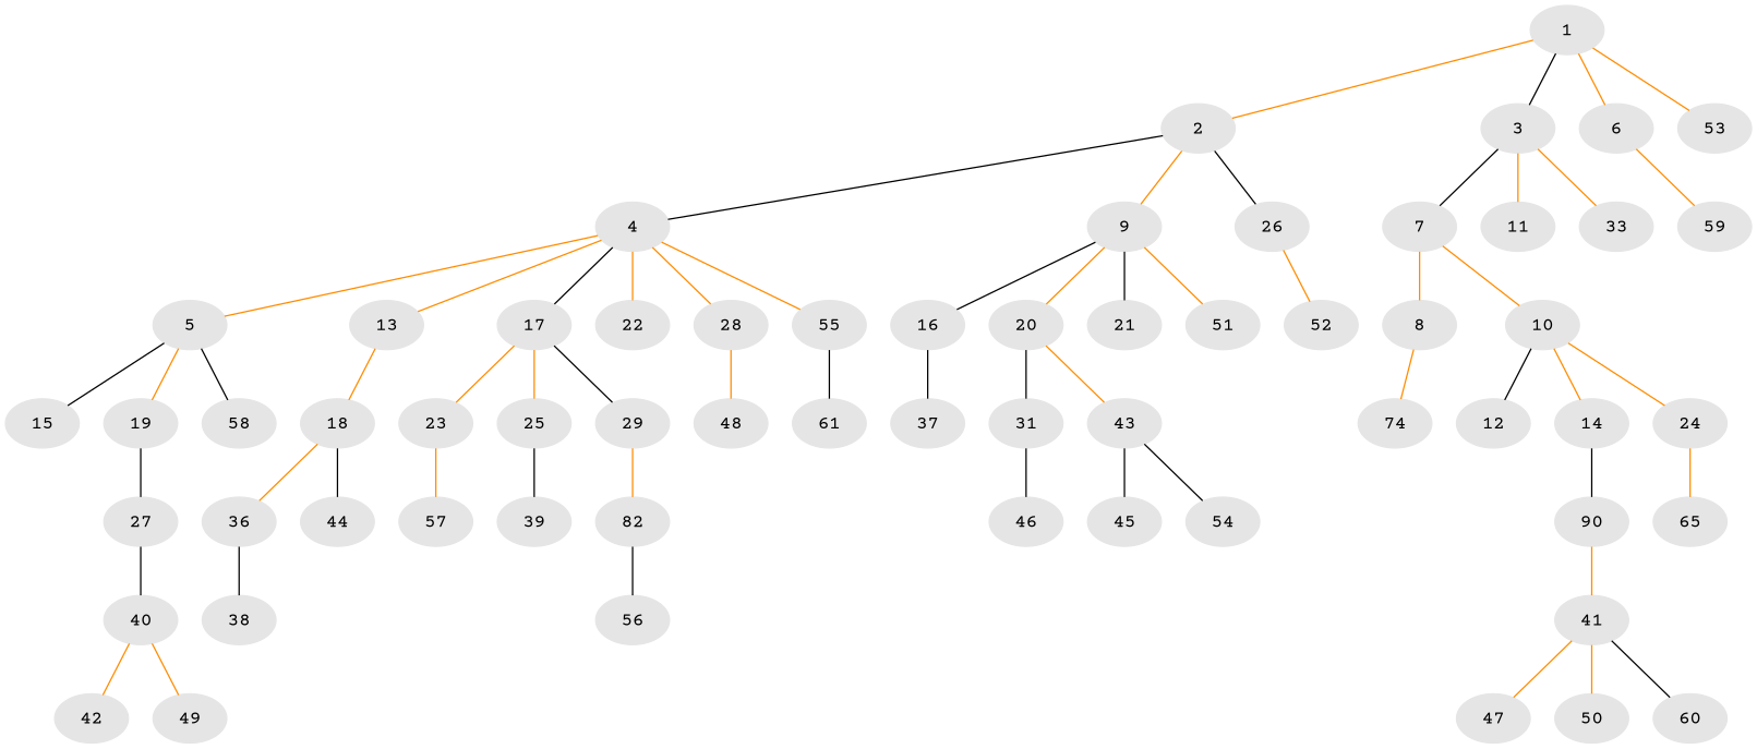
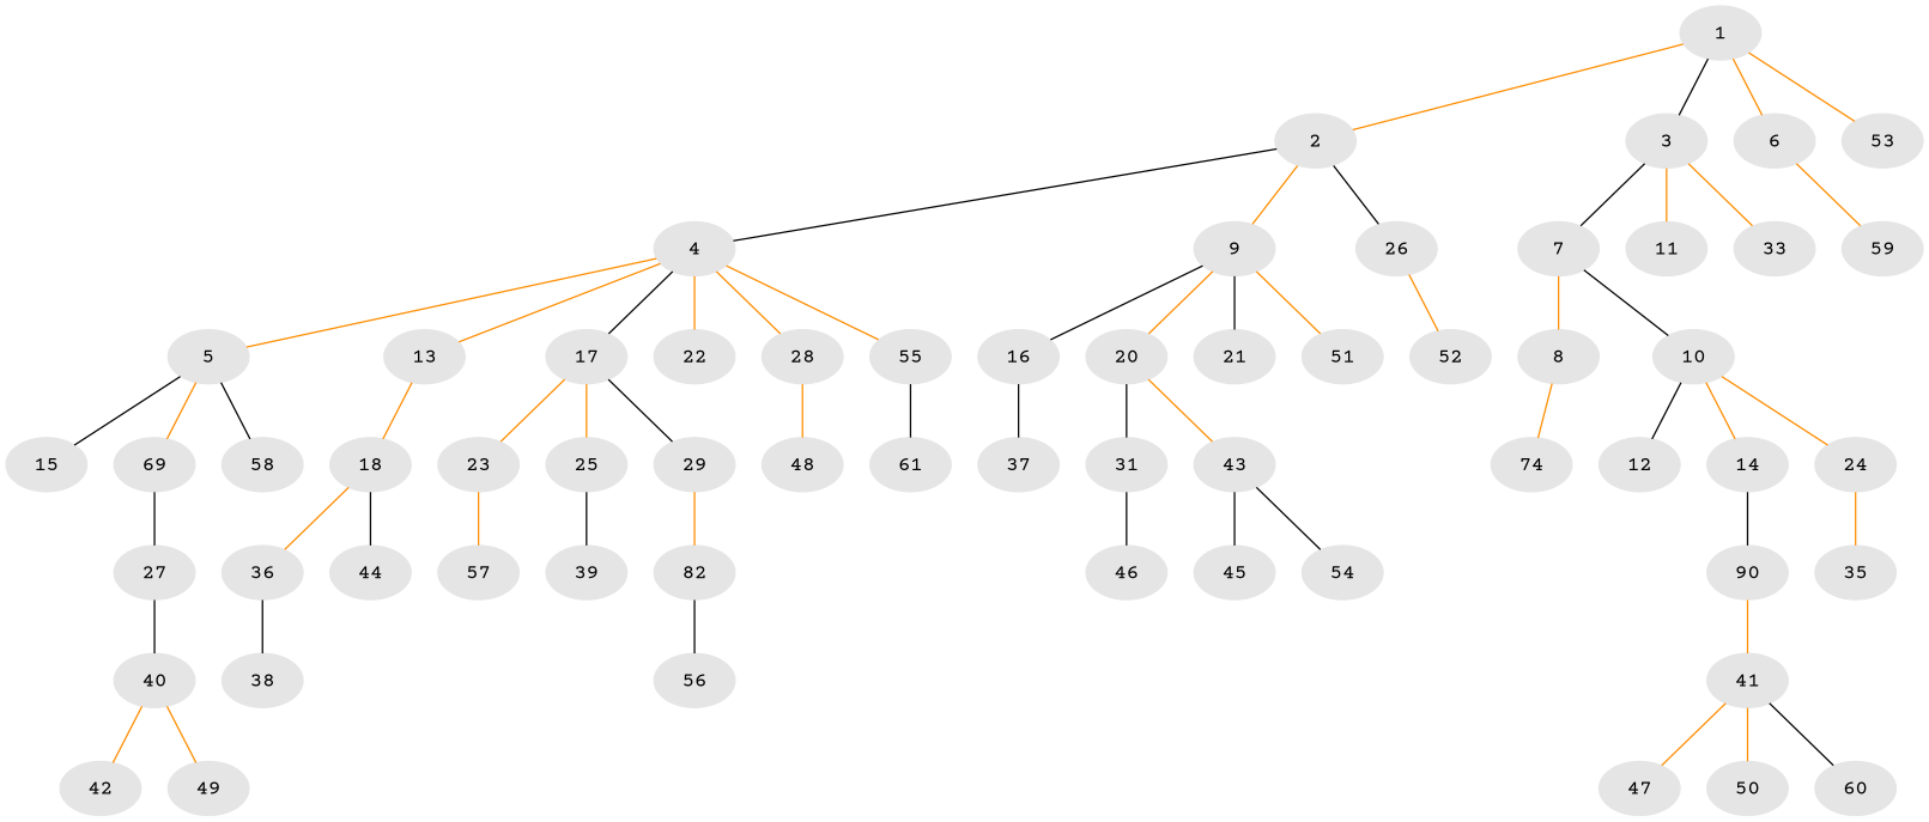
  graph {
    fontname="Courier Prime"
    node [color=gray90 fontname="Courier Prime" style=filled]
    edge [color=darkorange fontname="Courier Prime"]
    1
    2
    3
    6
    53
    4
    9
    26
    7
    11
    33
    59
    5
    13
    17
    22
    28
    55
    16
    20
    21
    51
    52
    8
    10
    15
-   19
+   19 [label=69]
    58
    18
    23
    25
    29
    48
    61
    27
    n36 [label=74]
    12
    14
    24
    37
    31
    43
    n43 [label=90]
-   35 [label=65]
+   35
    36
    44
    41
    57
    39
    n50 [label=82]
    38
    40
    46
    45
    54
    42
    49
    56
    47
    50
    60
    1 -- 2
    1 -- 3 [color=black]
    1 -- 6
    1 -- 53
    2 -- 4 [color=black]
    2 -- 9
    2 -- 26 [color=black]
    3 -- 7 [color=black]
    3 -- 11
    3 -- 33
    6 -- 59
    4 -- 5
    4 -- 13
    4 -- 17 [color=black]
    4 -- 22
    4 -- 28
    4 -- 55
    9 -- 16 [color=black]
    9 -- 20
    9 -- 21 [color=black]
    9 -- 51
    26 -- 52
    7 -- 8
-   7 -- 10
+   7 -- 10 [color=black]
    5 -- 15 [color=black]
    5 -- 19
    5 -- 58 [color=black]
    13 -- 18
    17 -- 23
    17 -- 25
    17 -- 29 [color=black]
    28 -- 48
    55 -- 61 [color=black]
    16 -- 37 [color=black]
    20 -- 31 [color=black]
    20 -- 43
    8 -- n36
    10 -- 12 [color=black]
    10 -- 14
    10 -- 24
    19 -- 27 [color=black]
    18 -- 36
    18 -- 44 [color=black]
    23 -- 57
    25 -- 39 [color=black]
    29 -- n50
    27 -- 40 [color=black]
    14 -- n43 [color=black]
    24 -- 35
    31 -- 46 [color=black]
    43 -- 45 [color=black]
    43 -- 54 [color=black]
    n43 -- 41
    36 -- 38 [color=black]
    41 -- 47
    41 -- 50
    41 -- 60 [color=black]
    n50 -- 56 [color=black]
    40 -- 42
    40 -- 49
  }
